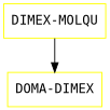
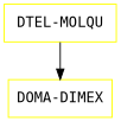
  digraph {
    fontname="DejaVu Sans Mono"
    node [color=yellow shape=box fontname="DejaVu Sans Mono"]
-   "DTEL-MOLQU" [label="DIMEX-MOLQU"]
+   "DTEL-MOLQU"
    "DOMA-DIMEX"
    "DTEL-MOLQU" -> "DOMA-DIMEX" [fontname="DejaVu Sans Mono"]
  }
